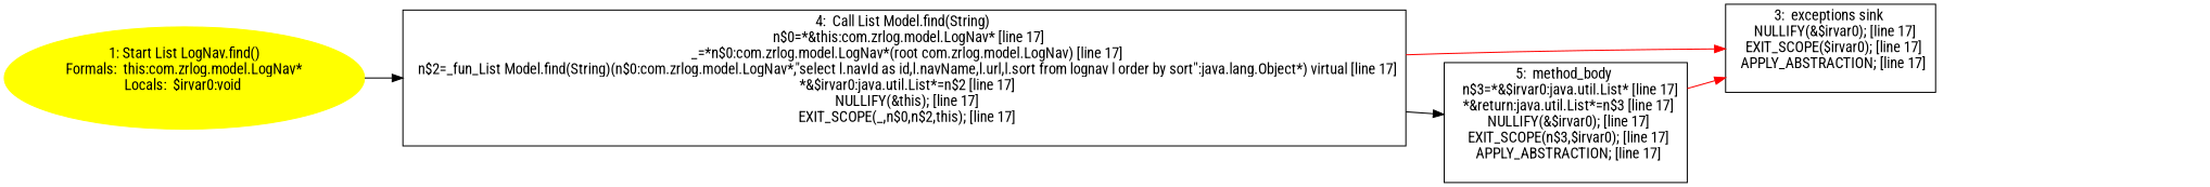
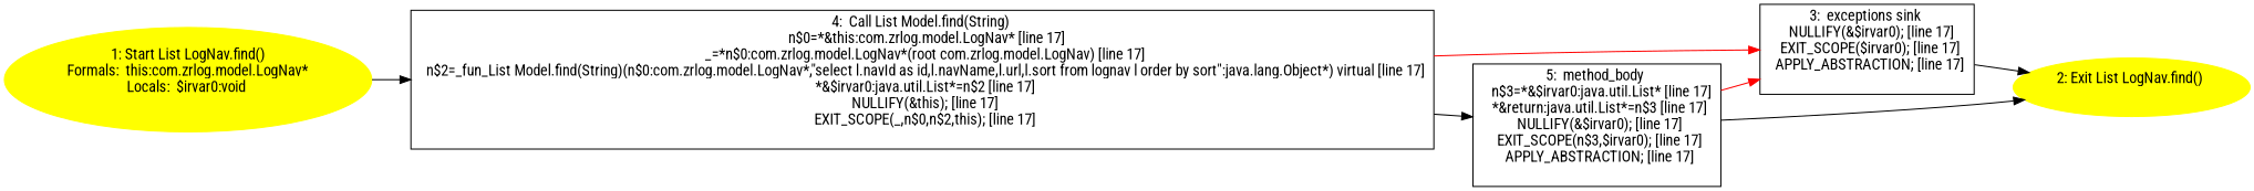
  digraph {
    rankdir=LR
    fontname="Roboto Condensed"
    node [fontname="Roboto Condensed" shape=box]
    edge [fontname="Roboto Condensed"]
    n1 [color=yellow label="1: Start List LogNav.find()\nFormals:  this:com.zrlog.model.LogNav*\nLocals:  $irvar0:void \n  " style=filled shape=""]
    n2 [label="4:  Call List Model.find(String) \n   n$0=*&this:com.zrlog.model.LogNav* [line 17]\n  _=*n$0:com.zrlog.model.LogNav*(root com.zrlog.model.LogNav) [line 17]\n  n$2=_fun_List Model.find(String)(n$0:com.zrlog.model.LogNav*,\"select l.navId as id,l.navName,l.url,l.sort from lognav l order by sort\":java.lang.Object*) virtual [line 17]\n  *&$irvar0:java.util.List*=n$2 [line 17]\n  NULLIFY(&this); [line 17]\n  EXIT_SCOPE(_,n$0,n$2,this); [line 17]\n "]
    n3 [label="3:  exceptions sink \n   NULLIFY(&$irvar0); [line 17]\n  EXIT_SCOPE($irvar0); [line 17]\n  APPLY_ABSTRACTION; [line 17]\n "]
    n4 [label="5:  method_body \n   n$3=*&$irvar0:java.util.List* [line 17]\n  *&return:java.util.List*=n$3 [line 17]\n  NULLIFY(&$irvar0); [line 17]\n  EXIT_SCOPE(n$3,$irvar0); [line 17]\n  APPLY_ABSTRACTION; [line 17]\n "]
+   n5 [color=yellow label="2: Exit List LogNav.find() \n  " style=filled shape=""]
    n1 -> n2
    n2 -> n3 [color=red]
    n2 -> n4
+   n3 -> n5
    n4 -> n3 [color=red]
+   n4 -> n5
  }
